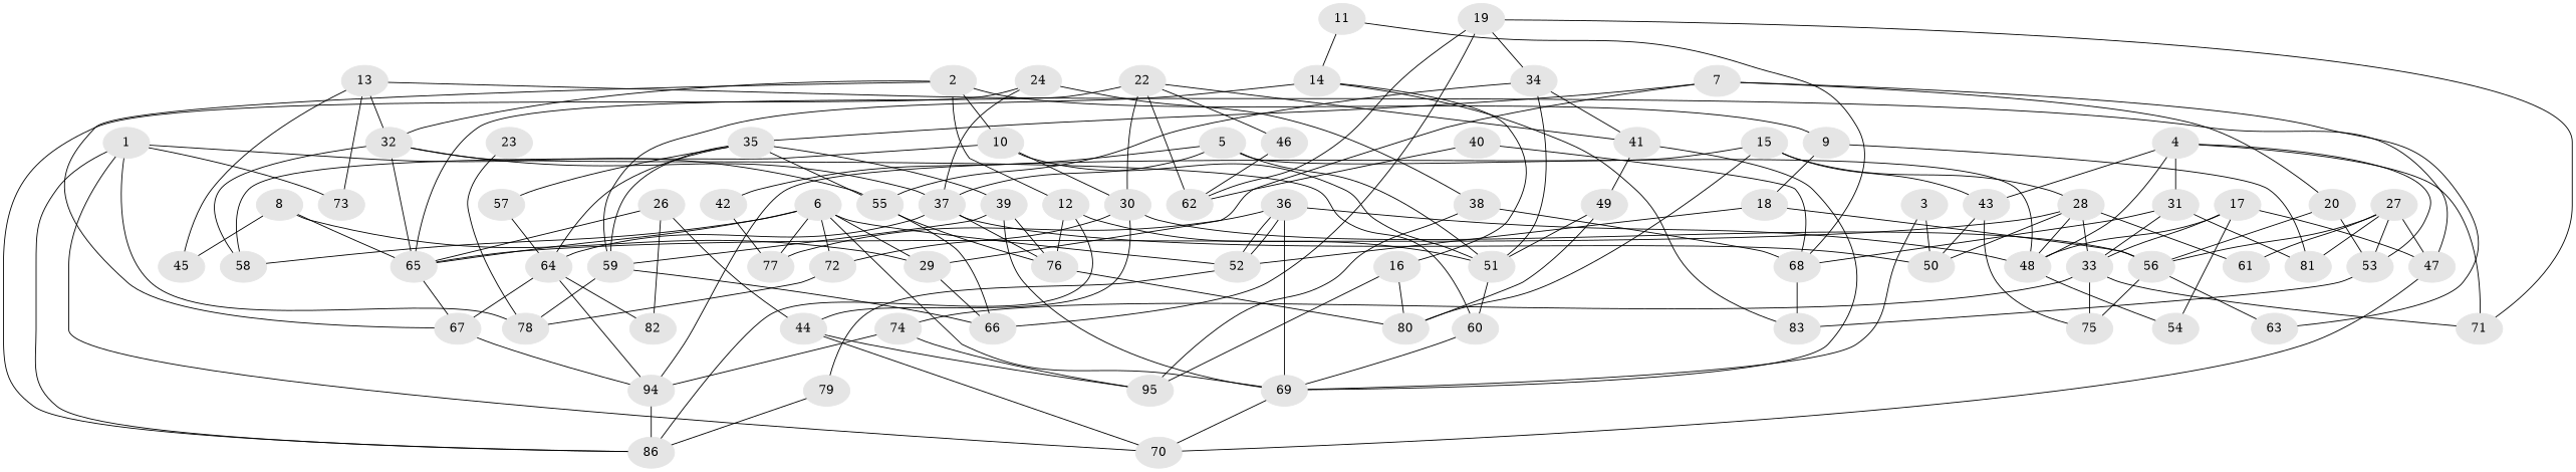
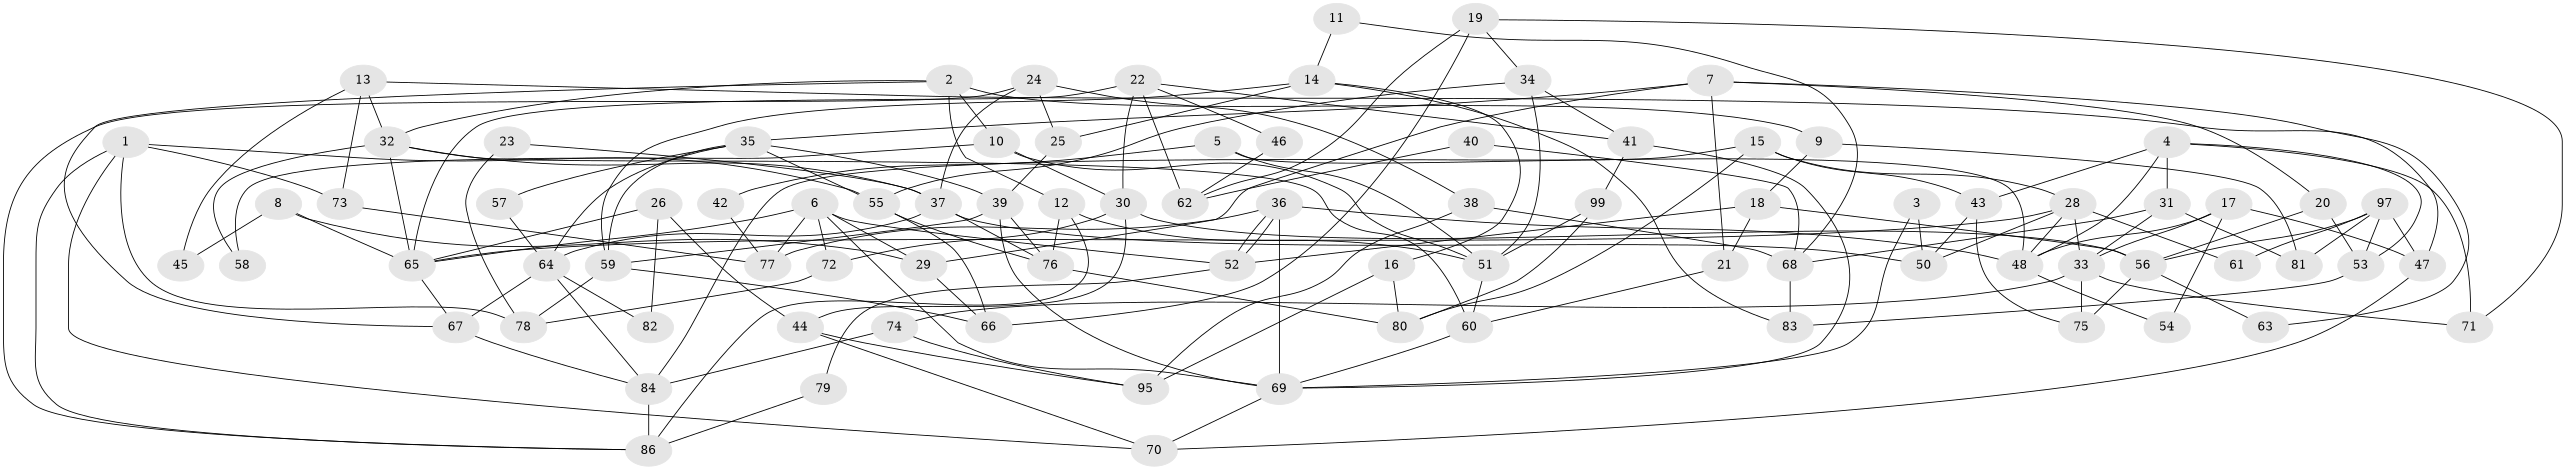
  graph {
    node [color=gray90 style=filled]
    1
    55
    70
    73
    78
    86
    76
    66
    77
    2
    9
    10
    12
    32
    67
    18
    81
    51
    58
    30
    65
    60
    37
-   84 [label=94]
+   84
    3
    50
    69
    4
    31
    43
    48
    53
    71
    68
    33
    75
    54
    83
    5
    42
    6
    29
    52
    72
    79
    7
    20
+   21
    35
    63
    56
    59
    39
    57
    64
    8
    45
    44
    11
    14
    16
+   25
    80
    13
    47
    n66 [label=95]
    15
    28
    61
    17
    74
    19
    34
    62
    41
    22
    46
-   49
+   49 [label=99]
    23
    24
    38
    26
    82
-   27
+   27 [label=97]
    36
    40
    1 -- 55
    1 -- 70
    1 -- 73
    1 -- 78
    1 -- 86
    55 -- 76
    55 -- 66
+   73 -- 77
    76 -- 80
    2 -- 9
    2 -- 10
    2 -- 12
    2 -- 32
    2 -- 67
    9 -- 18
    9 -- 81
    10 -- 51
    10 -- 58
    10 -- 30
    12 -- 86
    12 -- 76
    12 -- 51
    32 -- 58
    32 -- 65
    32 -- 60
    32 -- 37
    67 -- 84
    18 -- 52
+   18 -- 21
    18 -- 56
    51 -- 60
    30 -- 72
    30 -- 56
    30 -- 44
    65 -- 67
    60 -- 69
    37 -- 76
    37 -- 50
    37 -- 64
    84 -- 86
    3 -- 50
    3 -- 69
    69 -- 70
    4 -- 31
    4 -- 43
    4 -- 48
    4 -- 53
    4 -- 71
    31 -- 81
    31 -- 68
    31 -- 33
    43 -- 50
    43 -- 75
    48 -- 54
    53 -- 83
    68 -- 83
    33 -- 71
    33 -- 75
    33 -- 74
    5 -- 51
    5 -- 48
    5 -- 42
    42 -- 77
    6 -- 77
-   6 -- 58
    6 -- 65
    6 -- 69
    6 -- 29
    6 -- 52
    6 -- 72
    29 -- 66
    52 -- 79
    72 -- 78
    79 -- 86
    7 -- 29
    7 -- 20
+   7 -- 21
    7 -- 35
    7 -- 63
    20 -- 53
    20 -- 56
+   21 -- 60
    35 -- 55
    35 -- 59
    35 -- 39
    35 -- 57
    35 -- 64
    56 -- 75
    56 -- 63
    59 -- 78
    59 -- 66
    39 -- 76
    39 -- 69
    39 -- 59
    57 -- 64
    64 -- 67
    64 -- 84
    64 -- 82
    8 -- 65
    8 -- 29
    8 -- 45
    44 -- 70
    44 -- n66
    11 -- 68
    11 -- 14
    14 -- 83
    14 -- 59
    14 -- 16
+   14 -- 25
    16 -- 80
    16 -- n66
+   25 -- 39
    13 -- 73
    13 -- 32
    13 -- 45
    13 -- 47
    47 -- 70
    15 -- 84
    15 -- 43
    15 -- 80
    15 -- 28
    28 -- 65
    28 -- 50
    28 -- 48
    28 -- 33
    28 -- 61
    17 -- 48
    17 -- 33
    17 -- 54
    17 -- 47
    74 -- 84
    74 -- n66
    19 -- 66
    19 -- 71
    19 -- 34
    19 -- 62
    34 -- 55
    34 -- 51
    34 -- 41
    41 -- 69
    41 -- 49
    22 -- 30
    22 -- 65
    22 -- 62
    22 -- 41
    22 -- 46
    46 -- 62
    49 -- 51
    49 -- 80
    23 -- 78
-   5 -- 37
+   23 -- 37
    24 -- 86
    24 -- 37
+   24 -- 25
    24 -- 38
    38 -- 68
    38 -- n66
    26 -- 65
    26 -- 44
    26 -- 82
    27 -- 81
    27 -- 53
    27 -- 56
    27 -- 47
    27 -- 61
    36 -- 77
    36 -- 69
    36 -- 48
    36 -- 52
    36 -- 52
    40 -- 68
    40 -- 62
  }
